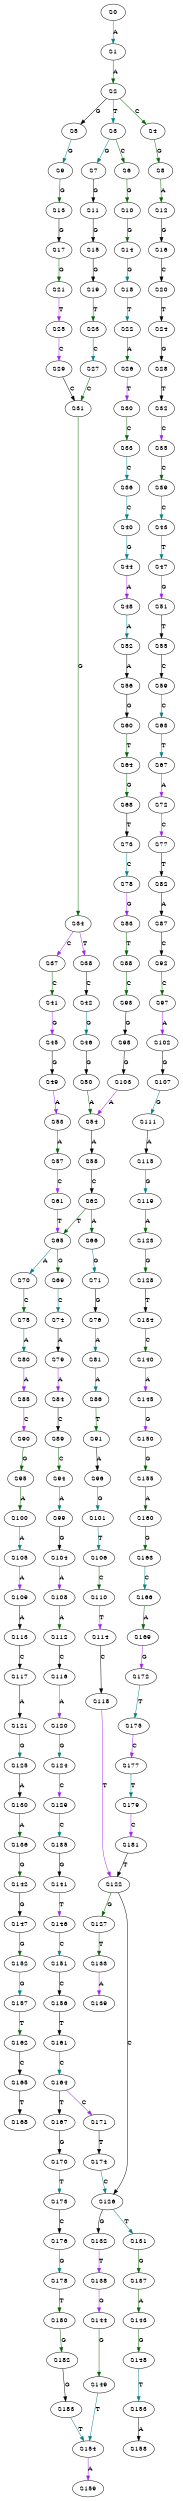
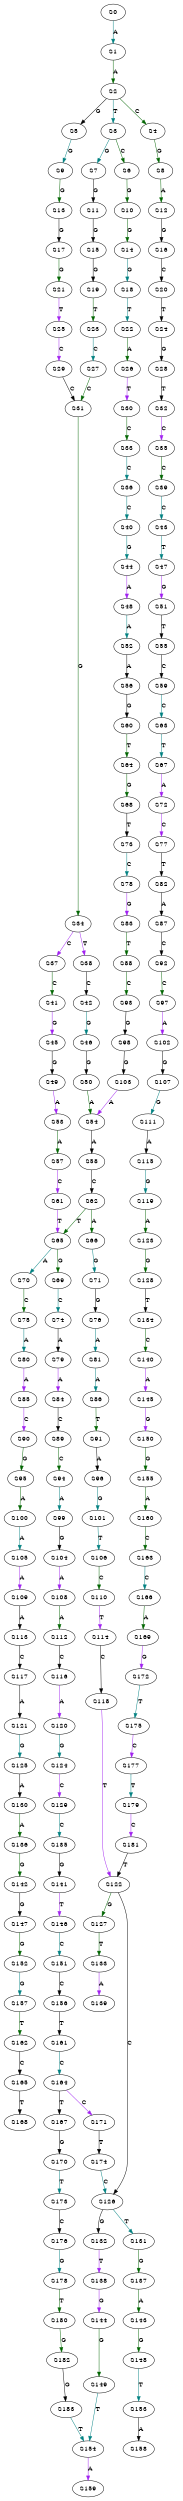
  strict digraph {
    edge [color=black]
    S0
    S1
    S2
    S3
    S4
    S5
    S6
    S7
    S8
    S9
    S10
    S11
    S12
    S13
    S14
    S15
    S16
    S17
    S18
    S19
    S20
    S21
    S22
    S23
    S24
    S25
    S26
    S27
    S28
    S29
    S30
    S31
    S32
    S33
    S34
    S35
    S36
    S37
    S38
    S39
    S40
    S41
    S42
    S43
    S44
    S45
    S46
    S47
    S48
    S49
    S50
    S51
    S52
    S53
    S54
    S55
    S56
    S57
    S58
    S59
    S60
    S61
    S62
    S63
    S64
    S65
    S66
    S67
    S68
    S69
    S70
    S71
    S72
    S73
    S74
    S75
    S76
    S77
    S78
    S79
    S80
    S81
    S82
    S83
    S84
    S85
    S86
    S87
    S88
    S89
    S90
    S91
    S92
    S93
    S94
    S95
    S96
    S97
    S98
    S99
    S100
    S101
    S102
    S103
    S104
    S105
    S106
    S107
    S108
    S109
    S110
    S111
    S112
    S113
    S114
    S115
    S116
    S117
    S118
    S119
    S120
    S121
    S122
    S123
    S124
    S125
    S126
    S127
    S128
    S129
    S130
    S131
    S132
    S133
    S134
    S135
    S136
    S137
    S138
    S139
    S140
    S141
    S142
    S143
    S144
    S145
    S146
    S147
    S148
    S149
    S150
    S151
    S152
    S153
    S154
    S155
    S156
    S157
    S158
    S159
    S160
    S161
    S162
    S163
    S164
    S165
    S166
    S167
    S171
    S168
    S169
    S170
    S172
    S173
    S174
    S175
    S176
    S177
    S178
    S179
    S180
    S181
    S182
    S183
    S0 -> S1 [color=teal label=A]
    S1 -> S2 [color=darkgreen label=A]
    S2 -> S3 [color=teal label=T]
    S2 -> S4 [color=darkgreen label=C]
    S2 -> S5 [label=G]
    S3 -> S6 [color=darkgreen label=C]
    S3 -> S7 [color=teal label=G]
    S4 -> S8 [color=darkgreen label=G]
    S5 -> S9 [color=teal label=G]
    S6 -> S10 [color=darkgreen label=G]
    S7 -> S11 [label=G]
    S8 -> S12 [color=darkgreen label=A]
    S9 -> S13 [color=darkgreen label=G]
    S10 -> S14 [color=darkgreen label=G]
    S11 -> S15 [label=G]
    S12 -> S16 [label=G]
    S13 -> S17 [label=G]
    S14 -> S18 [color=teal label=G]
    S15 -> S19 [label=G]
    S16 -> S20 [label=C]
    S17 -> S21 [color=darkgreen label=G]
    S18 -> S22 [color=teal label=T]
    S19 -> S23 [color=darkgreen label=T]
    S20 -> S24 [label=T]
    S21 -> S25 [color=purple label=T]
    S22 -> S26 [color=darkgreen label=A]
    S23 -> S27 [color=teal label=C]
    S24 -> S28 [label=G]
    S25 -> S29 [color=purple label=C]
    S26 -> S30 [color=purple label=T]
    S27 -> S31 [color=darkgreen label=C]
    S28 -> S32 [label=T]
    S29 -> S31 [label=C]
    S30 -> S33 [color=darkgreen label=C]
    S31 -> S34 [color=darkgreen label=G]
    S32 -> S35 [color=purple label=C]
    S33 -> S36 [color=teal label=C]
    S34 -> S37 [color=purple label=C]
    S34 -> S38 [color=purple label=T]
    S35 -> S39 [color=darkgreen label=C]
    S36 -> S40 [color=teal label=C]
    S37 -> S41 [color=darkgreen label=C]
    S38 -> S42 [label=C]
    S39 -> S43 [color=teal label=C]
    S40 -> S44 [color=teal label=G]
    S41 -> S45 [color=purple label=G]
    S42 -> S46 [color=teal label=G]
    S43 -> S47 [color=teal label=T]
    S44 -> S48 [color=purple label=A]
    S45 -> S49 [label=G]
    S46 -> S50 [label=G]
    S47 -> S51 [color=purple label=G]
    S48 -> S52 [color=teal label=A]
    S49 -> S53 [color=purple label=A]
    S50 -> S54 [color=darkgreen label=A]
    S51 -> S55 [label=T]
    S52 -> S56 [label=A]
    S53 -> S57 [color=darkgreen label=A]
    S54 -> S58 [label=A]
    S55 -> S59 [label=C]
    S56 -> S60 [label=G]
    S57 -> S61 [color=purple label=C]
    S58 -> S62 [label=C]
    S59 -> S63 [color=teal label=C]
    S60 -> S64 [color=darkgreen label=T]
    S61 -> S65 [color=purple label=T]
    S62 -> S65 [color=darkgreen label=T]
    S62 -> S66 [color=darkgreen label=A]
    S63 -> S67 [color=teal label=T]
    S64 -> S68 [color=darkgreen label=G]
    S65 -> S69 [color=darkgreen label=G]
    S65 -> S70 [color=teal label=A]
    S66 -> S71 [color=teal label=G]
    S67 -> S72 [color=purple label=A]
    S68 -> S73 [label=T]
    S69 -> S74 [color=teal label=C]
    S70 -> S75 [color=darkgreen label=C]
    S71 -> S76 [label=G]
    S72 -> S77 [color=purple label=C]
    S73 -> S78 [color=teal label=C]
    S74 -> S79 [label=A]
    S75 -> S80 [color=teal label=A]
    S76 -> S81 [color=teal label=A]
    S77 -> S82 [label=T]
    S78 -> S83 [color=purple label=G]
    S79 -> S84 [color=purple label=A]
    S80 -> S85 [color=purple label=A]
    S81 -> S86 [color=teal label=A]
    S82 -> S87 [label=A]
    S83 -> S88 [color=darkgreen label=T]
    S84 -> S89 [label=C]
    S85 -> S90 [color=purple label=C]
    S86 -> S91 [color=darkgreen label=T]
    S87 -> S92 [label=C]
    S88 -> S93 [color=darkgreen label=C]
    S89 -> S94 [color=darkgreen label=C]
    S90 -> S95 [color=darkgreen label=G]
    S91 -> S96 [label=A]
    S92 -> S97 [color=darkgreen label=C]
    S93 -> S98 [label=G]
    S94 -> S99 [color=teal label=A]
    S95 -> S100 [color=darkgreen label=A]
    S96 -> S101 [color=teal label=G]
    S97 -> S102 [color=purple label=A]
    S98 -> S103 [label=G]
    S99 -> S104 [label=G]
    S100 -> S105 [color=teal label=A]
    S101 -> S106 [color=teal label=T]
    S102 -> S107 [label=G]
    S103 -> S54 [color=purple label=A]
    S104 -> S108 [color=purple label=A]
    S105 -> S109 [color=purple label=A]
    S106 -> S110 [color=darkgreen label=C]
    S107 -> S111 [color=teal label=G]
    S108 -> S112 [color=darkgreen label=A]
    S109 -> S113 [label=A]
    S110 -> S114 [color=purple label=T]
    S111 -> S115 [label=A]
    S112 -> S116 [label=C]
    S113 -> S117 [label=C]
    S114 -> S118 [label=C]
    S115 -> S119 [color=teal label=G]
    S116 -> S120 [color=purple label=A]
    S117 -> S121 [label=A]
    S118 -> S122 [color=purple label=T]
    S119 -> S123 [color=darkgreen label=A]
    S120 -> S124 [color=teal label=G]
    S121 -> S125 [color=teal label=G]
    S122 -> S126 [label=C]
    S122 -> S127 [color=darkgreen label=G]
    S123 -> S128 [color=darkgreen label=G]
    S124 -> S129 [color=purple label=C]
    S125 -> S130 [label=A]
    S126 -> S131 [color=teal label=T]
    S126 -> S132 [label=G]
    S127 -> S133 [color=darkgreen label=T]
    S128 -> S134 [label=T]
    S129 -> S135 [color=teal label=C]
    S130 -> S136 [color=darkgreen label=A]
    S131 -> S137 [color=darkgreen label=G]
    S132 -> S138 [color=purple label=T]
    S133 -> S139 [color=purple label=A]
    S134 -> S140 [color=darkgreen label=C]
    S135 -> S141 [label=G]
    S136 -> S142 [color=darkgreen label=G]
    S137 -> S143 [color=darkgreen label=A]
    S138 -> S144 [color=purple label=G]
    S140 -> S145 [color=purple label=A]
    S141 -> S146 [color=purple label=T]
    S142 -> S147 [label=G]
    S143 -> S148 [color=darkgreen label=G]
    S144 -> S149 [color=darkgreen label=G]
    S145 -> S150 [color=purple label=G]
    S146 -> S151 [color=teal label=C]
    S147 -> S152 [color=darkgreen label=G]
    S148 -> S153 [color=teal label=T]
    S149 -> S154 [color=teal label=T]
    S150 -> S155 [color=darkgreen label=G]
    S151 -> S156 [label=C]
    S152 -> S157 [color=teal label=G]
    S153 -> S158 [label=A]
    S154 -> S159 [color=purple label=A]
    S155 -> S160 [color=darkgreen label=A]
    S156 -> S161 [label=T]
    S157 -> S162 [color=darkgreen label=T]
-   S160 -> S163 [color=darkgreen label=G]
+   S160 -> S163 [color=darkgreen label=C]
    S161 -> S164 [color=teal label=C]
    S162 -> S165 [label=C]
    S163 -> S166 [color=teal label=C]
    S164 -> S167 [label=T]
    S164 -> S171 [color=purple label=C]
    S165 -> S168 [label=T]
    S166 -> S169 [color=darkgreen label=A]
    S167 -> S170 [label=G]
    S171 -> S174 [label=T]
    S169 -> S172 [color=purple label=G]
    S170 -> S173 [color=teal label=T]
    S172 -> S175 [color=teal label=T]
    S173 -> S176 [label=C]
    S174 -> S126 [color=teal label=C]
    S175 -> S177 [color=purple label=C]
    S176 -> S178 [color=teal label=G]
    S177 -> S179 [color=teal label=T]
    S178 -> S180 [color=darkgreen label=T]
    S179 -> S181 [color=purple label=C]
    S180 -> S182 [color=darkgreen label=G]
    S181 -> S122 [label=T]
    S182 -> S183 [label=G]
    S183 -> S154 [color=teal label=T]
  }
